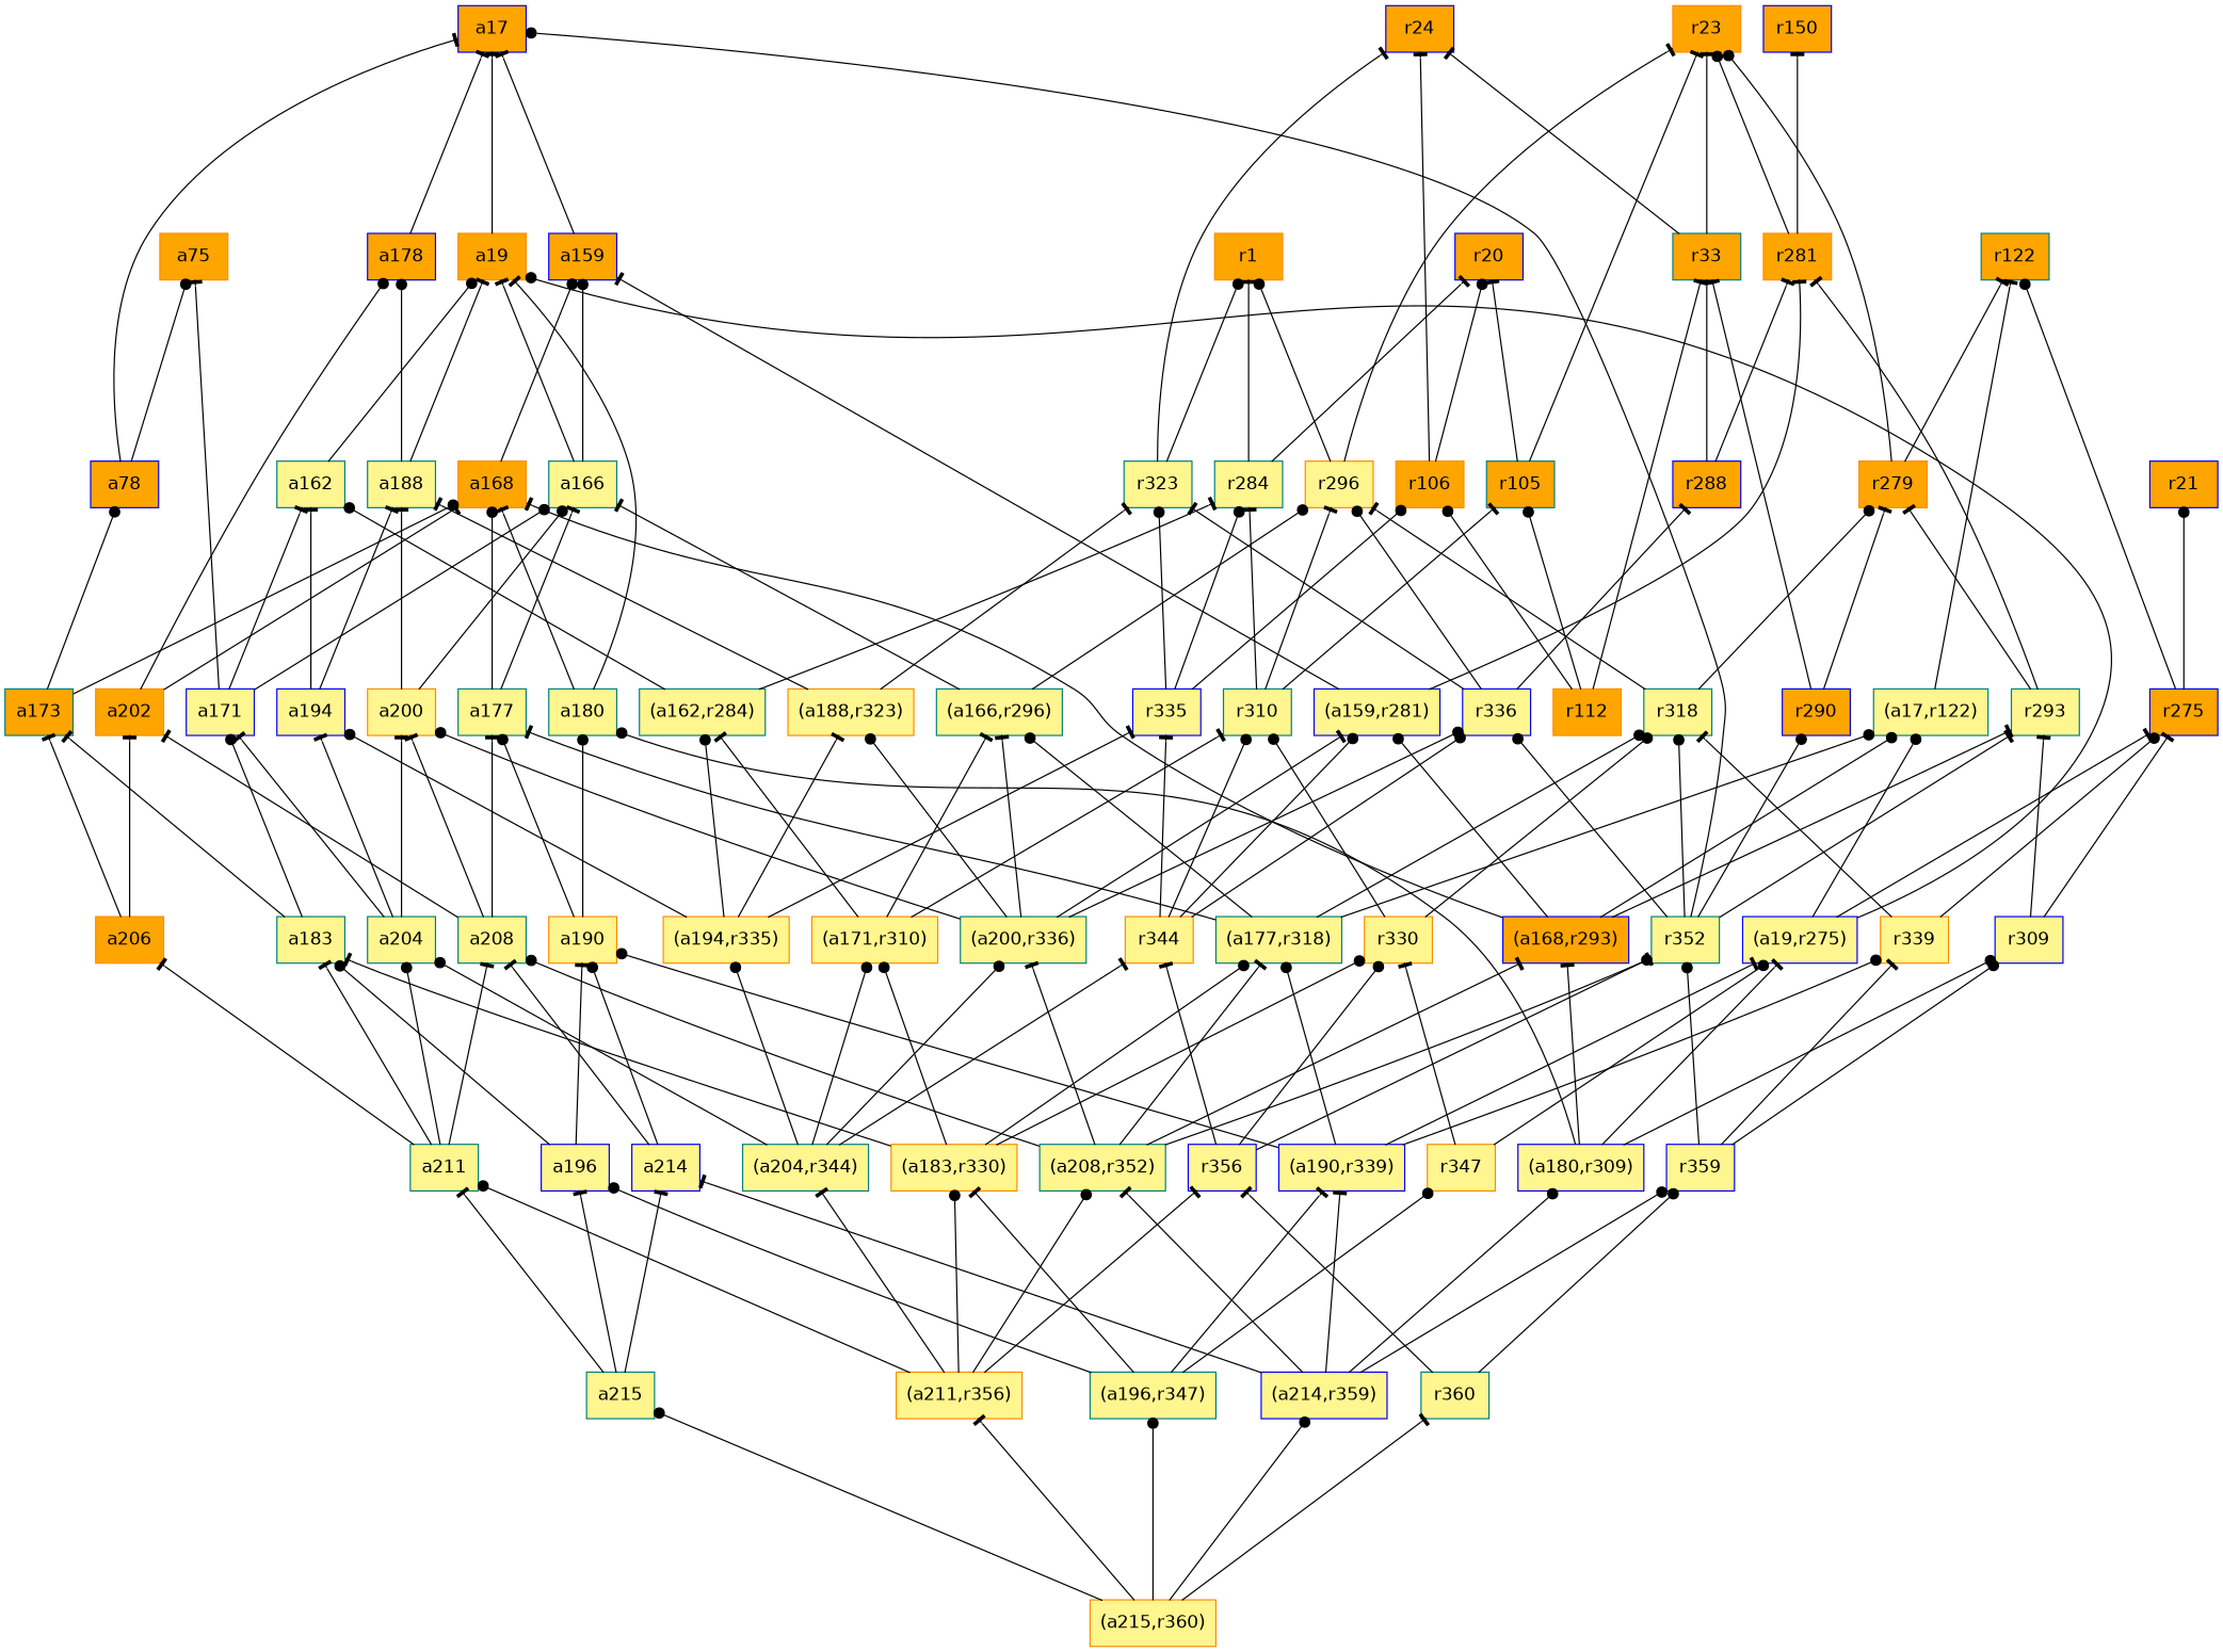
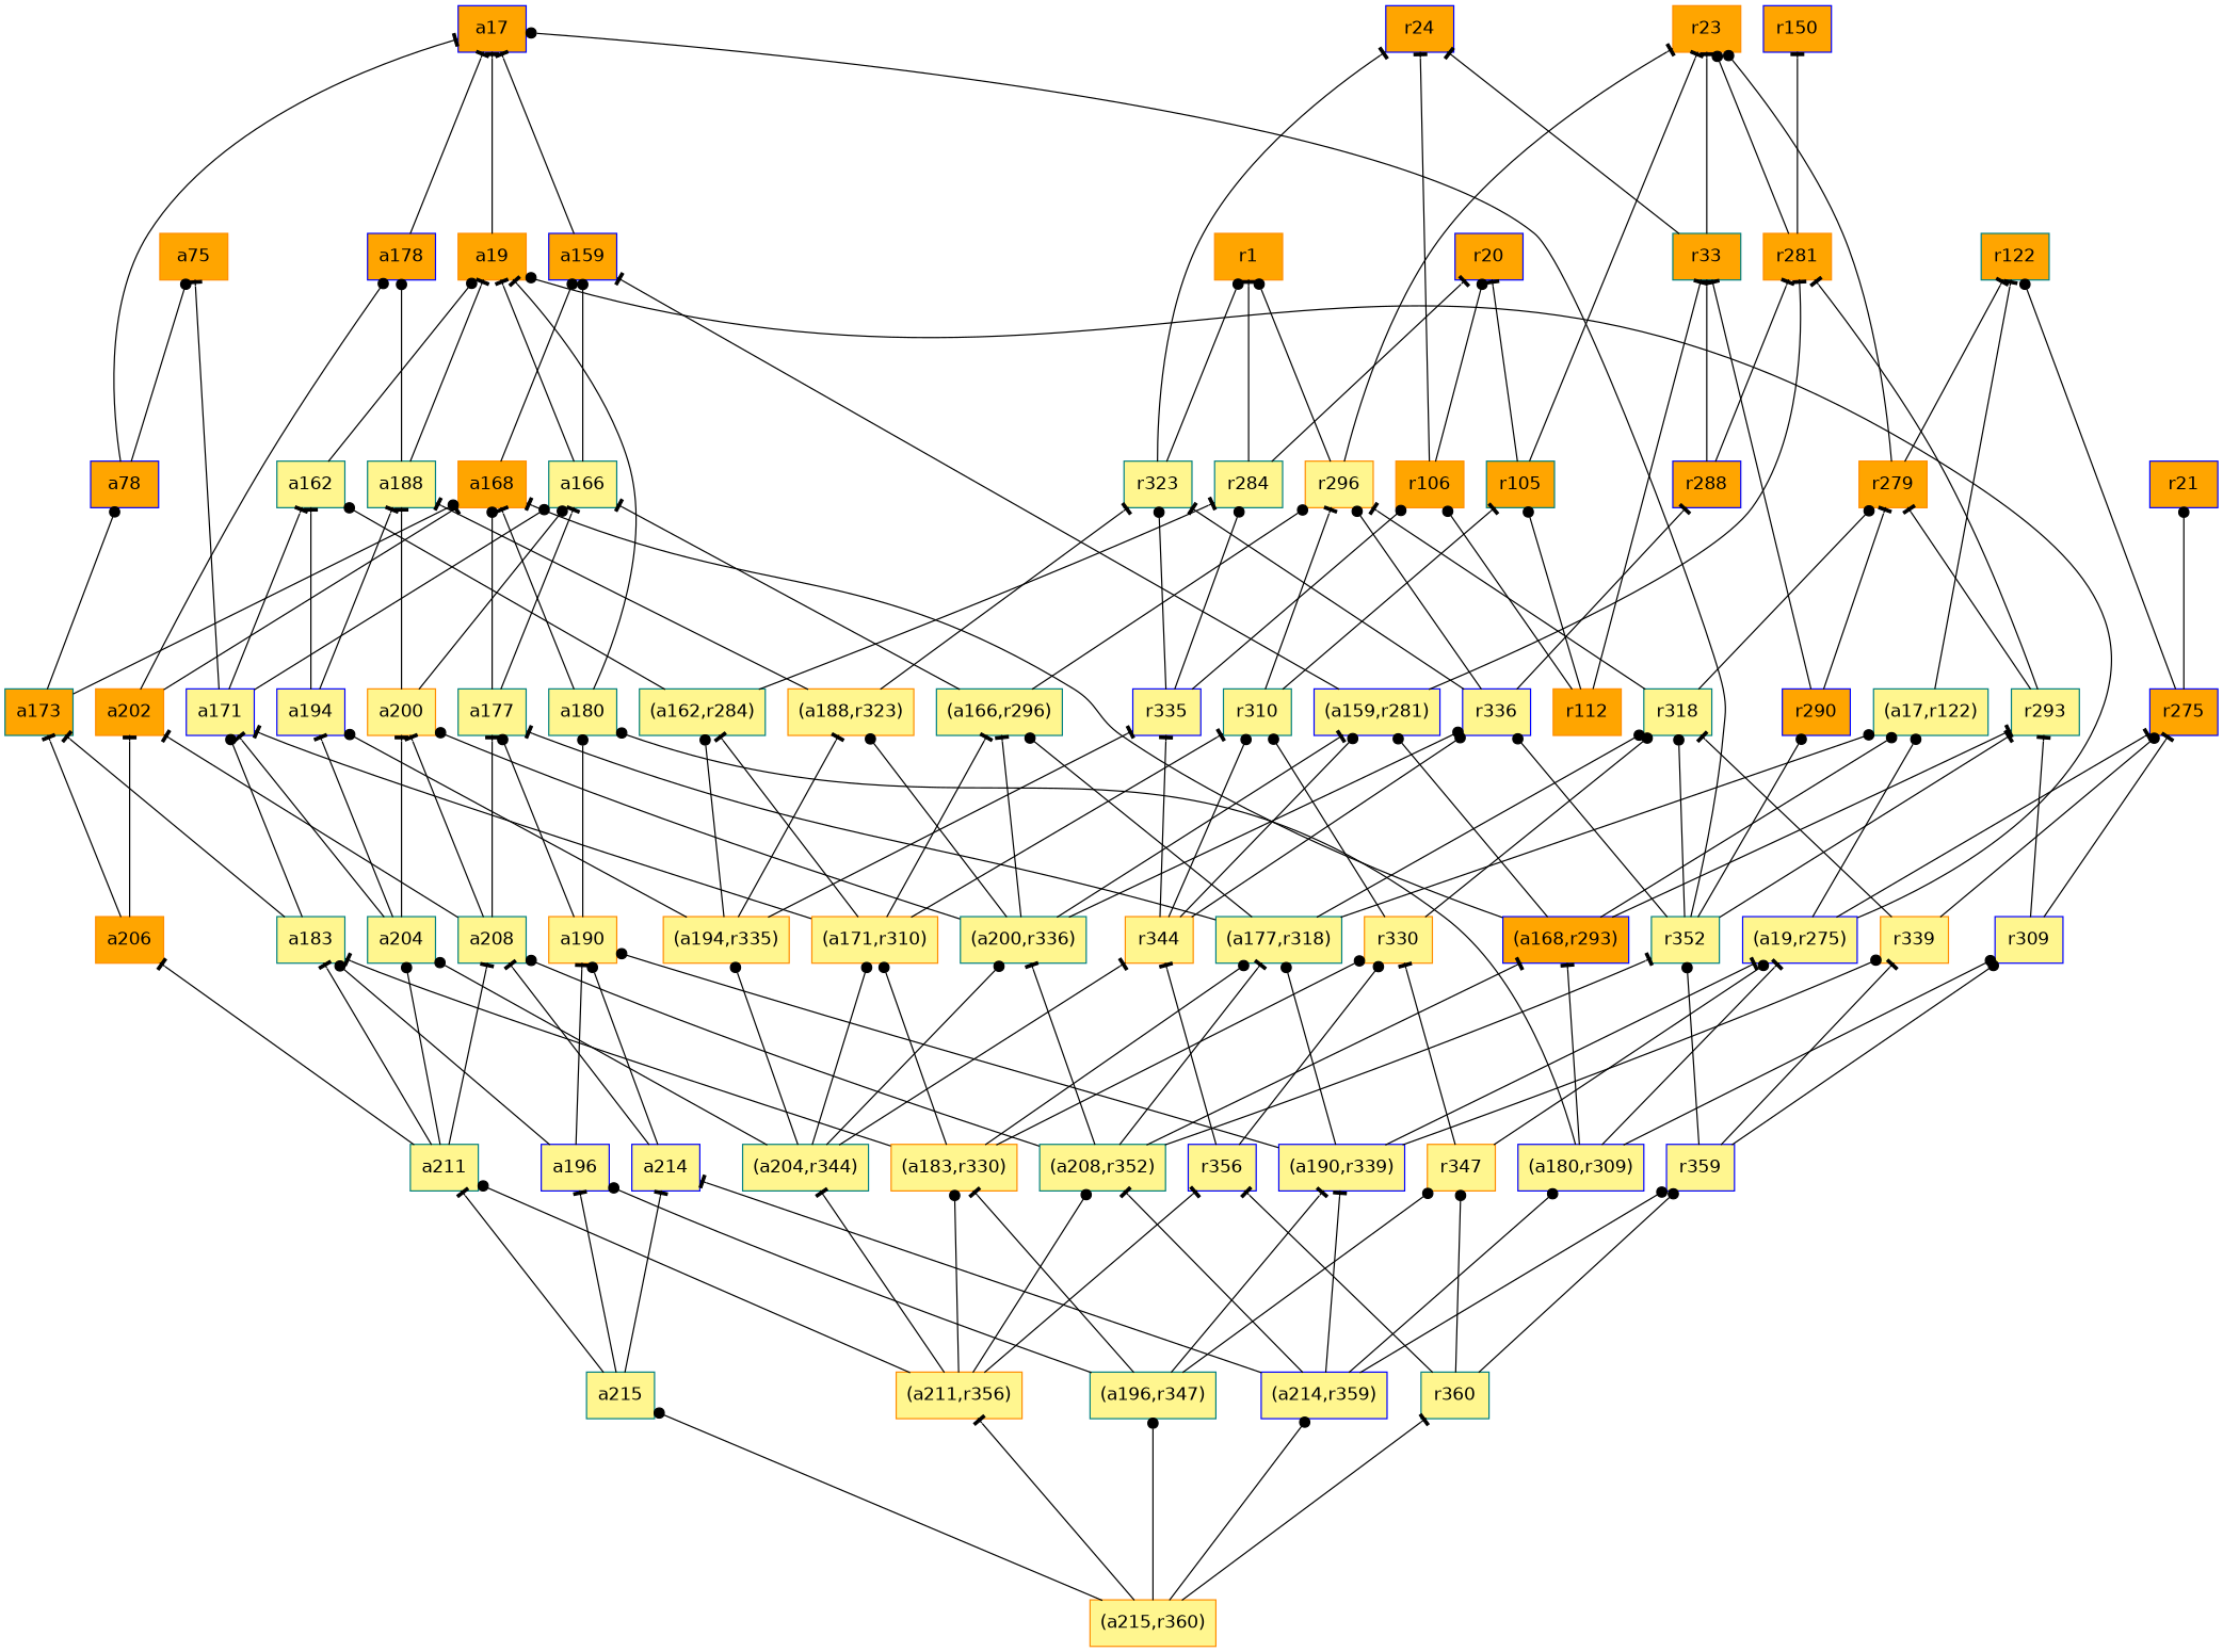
  digraph {
    fontname="DejaVu Sans"
    rankdir=BT
    ranksep=2.0
    node [color=teal fillcolor=khaki1 fontname="DejaVu Sans" shape=record style=filled]
    edge [arrowhead=tee fontname="DejaVu Sans"]
    n1 [label="{a211}"]
    n2 [label="{a204}"]
    n3 [color=darkorange fillcolor=orange label="{a206}"]
    n4 [label="{a183}"]
    n5 [label="{a208}"]
    n6 [color=darkorange label="{a200}"]
    n7 [color=blue label="{a194}"]
    n8 [color=blue label="{a171}"]
    n9 [fillcolor=orange label="{a173}"]
    n10 [color=darkorange fillcolor=orange label="{a202}"]
    n11 [label="{a177}"]
    n12 [label="{(a200,r336)}"]
    n13 [color=blue label="{(a159,r281)}"]
    n14 [label="{(a166,r296)}"]
    n15 [color=blue label="{r336}"]
    n16 [color=darkorange label="{(a188,r323)}"]
    n17 [color=blue fillcolor=orange label="{a159}"]
    n18 [color=darkorange fillcolor=orange label="{r281}"]
    n19 [label="{a166}"]
    n20 [color=darkorange label="{r296}"]
    n21 [label="{r323}"]
    n22 [color=blue fillcolor=orange label="{r288}"]
    n23 [label="{a188}"]
    n24 [color=darkorange label="{r330}"]
    n25 [label="{r310}"]
    n26 [label="{r318}"]
    n27 [label="{r284}"]
    n28 [fillcolor=orange label="{r105}"]
    n29 [color=darkorange fillcolor=orange label="{r279}"]
    n30 [color=blue fillcolor=orange label="{r290}"]
    n31 [fillcolor=orange label="{r33}"]
    n32 [fillcolor=orange label="{r122}"]
    n33 [color=darkorange fillcolor=orange label="{r23}"]
    n34 [color=blue fillcolor=orange label="{r24}"]
    n35 [label="{a162}"]
    n36 [color=darkorange fillcolor=orange label="{a19}"]
    n37 [color=blue fillcolor=orange label="{a178}"]
    n38 [label="{(a204,r344)}"]
    n39 [color=darkorange label="{r344}"]
    n40 [color=darkorange label="{(a171,r310)}"]
    n41 [color=darkorange label="{(a194,r335)}"]
    n42 [color=blue label="{r335}"]
    n43 [label="{(a162,r284)}"]
    n44 [color=darkorange label="{a190}"]
    n45 [label="{a180}"]
    n46 [color=darkorange fillcolor=orange label="{a168}"]
    n47 [color=blue fillcolor=orange label="{a17}"]
    n48 [color=blue label="{(a180,r309)}"]
    n49 [color=blue label="{r309}"]
    n50 [color=blue label="{(a19,r275)}"]
    n51 [color=blue fillcolor=orange label="{(a168,r293)}"]
    n52 [color=blue fillcolor=orange label="{r275}"]
    n53 [label="{r293}"]
    n54 [label="{(a17,r122)}"]
    n55 [color=blue fillcolor=orange label="{r21}"]
    n56 [color=blue fillcolor=orange label="{r20}"]
    n57 [color=darkorange fillcolor=orange label="{r1}"]
    n58 [color=darkorange label="{(a211,r356)}"]
    n59 [color=blue label="{r356}"]
    n60 [color=darkorange label="{(a183,r330)}"]
    n61 [label="{(a208,r352)}"]
    n62 [label="{r352}"]
    n63 [label="{(a177,r318)}"]
    n64 [color=darkorange fillcolor=orange label="{r106}"]
    n65 [color=blue fillcolor=orange label="{r150}"]
    n66 [color=blue fillcolor=orange label="{a78}"]
    n67 [color=darkorange fillcolor=orange label="{a75}"]
    n68 [color=darkorange label="{(a215,r360)}"]
    n69 [label="{(a196,r347)}"]
    n70 [label="{a215}"]
    n71 [color=blue label="{(a214,r359)}"]
    n72 [label="{r360}"]
    n73 [color=blue label="{a196}"]
    n74 [color=darkorange label="{r347}"]
    n75 [color=blue label="{(a190,r339)}"]
    n76 [color=blue label="{a214}"]
    n77 [color=blue label="{r359}"]
    n78 [color=darkorange label="{r339}"]
    n79 [color=darkorange fillcolor=orange label="{r112}"]
    n1 -> n2 [arrowhead=dot]
    n1 -> n3
    n1 -> n4
    n1 -> n5
    n2 -> n6
    n2 -> n7
    n2 -> n8
    n3 -> n9
    n3 -> n10
    n4 -> n8 [arrowhead=dot]
    n4 -> n9
    n5 -> n6
    n5 -> n10
    n5 -> n11
    n6 -> n19 [arrowhead=dot]
    n6 -> n23
    n7 -> n23
    n7 -> n35
    n8 -> n19 [arrowhead=dot]
    n8 -> n35
    n8 -> n67
    n9 -> n46 [arrowhead=dot]
    n9 -> n66 [arrowhead=dot]
    n10 -> n37 [arrowhead=dot]
    n10 -> n46
    n11 -> n19
    n11 -> n46 [arrowhead=dot]
    n12 -> n6 [arrowhead=dot]
    n12 -> n13
    n12 -> n14
    n12 -> n15 [arrowhead=dot]
    n12 -> n16 [arrowhead=dot]
    n13 -> n17
    n13 -> n18
    n14 -> n19
    n14 -> n20 [arrowhead=dot]
    n15 -> n20 [arrowhead=dot]
    n15 -> n21
    n15 -> n22
    n16 -> n21
    n16 -> n23
    n17 -> n47
    n18 -> n33 [arrowhead=dot]
    n18 -> n65
    n19 -> n17 [arrowhead=dot]
    n19 -> n36
    n20 -> n33
    n20 -> n57 [arrowhead=dot]
    n21 -> n34
    n21 -> n57 [arrowhead=dot]
    n22 -> n18
    n22 -> n31
    n23 -> n36
    n23 -> n37 [arrowhead=dot]
    n24 -> n25 [arrowhead=dot]
    n24 -> n26 [arrowhead=dot]
    n25 -> n20
-   n25 -> n27
    n25 -> n28
    n26 -> n20
    n26 -> n29 [arrowhead=dot]
    n27 -> n56
    n27 -> n57
    n28 -> n33
    n28 -> n56
    n29 -> n32
    n29 -> n33 [arrowhead=dot]
    n30 -> n29
    n30 -> n31
    n31 -> n33
    n31 -> n34
    n35 -> n36 [arrowhead=dot]
    n36 -> n47
    n37 -> n47
    n38 -> n2 [arrowhead=dot]
    n38 -> n12 [arrowhead=dot]
    n38 -> n39
    n38 -> n40 [arrowhead=dot]
    n38 -> n41 [arrowhead=dot]
    n39 -> n13 [arrowhead=dot]
    n39 -> n15 [arrowhead=dot]
    n39 -> n25 [arrowhead=dot]
    n39 -> n42
+   n40 -> n8
    n40 -> n14
    n40 -> n25
    n40 -> n43
    n41 -> n7 [arrowhead=dot]
    n41 -> n16
    n41 -> n42
    n41 -> n43 [arrowhead=dot]
    n42 -> n21 [arrowhead=dot]
    n42 -> n27 [arrowhead=dot]
    n42 -> n64 [arrowhead=dot]
    n43 -> n27
    n43 -> n35 [arrowhead=dot]
    n44 -> n11 [arrowhead=dot]
    n44 -> n45 [arrowhead=dot]
    n45 -> n36
    n45 -> n46
    n46 -> n17 [arrowhead=dot]
    n48 -> n45 [arrowhead=dot]
    n48 -> n49 [arrowhead=dot]
    n48 -> n50
    n48 -> n51
    n49 -> n52
    n49 -> n53
    n50 -> n36 [arrowhead=dot]
    n50 -> n52
    n50 -> n54 [arrowhead=dot]
    n51 -> n13 [arrowhead=dot]
    n51 -> n46
    n51 -> n53
    n51 -> n54 [arrowhead=dot]
    n52 -> n32 [arrowhead=dot]
    n52 -> n55 [arrowhead=dot]
    n53 -> n18
    n53 -> n29
    n54 -> n32
    n58 -> n1 [arrowhead=dot]
    n58 -> n38
    n58 -> n59
    n58 -> n60 [arrowhead=dot]
    n58 -> n61 [arrowhead=dot]
    n59 -> n24 [arrowhead=dot]
    n59 -> n39
-   n59 -> n62 [arrowhead=dot]
    n60 -> n4
    n60 -> n24 [arrowhead=dot]
    n60 -> n40 [arrowhead=dot]
    n60 -> n63 [arrowhead=dot]
    n61 -> n5 [arrowhead=dot]
    n61 -> n12
    n61 -> n51
    n61 -> n62
    n61 -> n63
    n62 -> n15 [arrowhead=dot]
    n62 -> n26 [arrowhead=dot]
    n62 -> n30 [arrowhead=dot]
    n62 -> n47 [arrowhead=dot]
    n62 -> n53
    n63 -> n11
    n63 -> n14 [arrowhead=dot]
    n63 -> n26 [arrowhead=dot]
    n63 -> n54 [arrowhead=dot]
    n64 -> n34
    n64 -> n56 [arrowhead=dot]
    n66 -> n47
    n66 -> n67 [arrowhead=dot]
    n68 -> n58
    n68 -> n69 [arrowhead=dot]
    n68 -> n70 [arrowhead=dot]
    n68 -> n71 [arrowhead=dot]
    n68 -> n72
    n69 -> n60
    n69 -> n73 [arrowhead=dot]
    n69 -> n74 [arrowhead=dot]
    n69 -> n75
    n70 -> n1
    n70 -> n73
    n70 -> n76
    n71 -> n48 [arrowhead=dot]
    n71 -> n61
    n71 -> n75
    n71 -> n76
    n71 -> n77 [arrowhead=dot]
    n72 -> n59
+   n72 -> n74 [arrowhead=dot]
    n72 -> n77 [arrowhead=dot]
    n73 -> n4 [arrowhead=dot]
    n73 -> n44
    n74 -> n24
    n74 -> n50 [arrowhead=dot]
    n75 -> n44 [arrowhead=dot]
    n75 -> n50
    n75 -> n63 [arrowhead=dot]
    n75 -> n78 [arrowhead=dot]
    n76 -> n5
    n76 -> n44 [arrowhead=dot]
    n77 -> n49 [arrowhead=dot]
    n77 -> n62 [arrowhead=dot]
    n77 -> n78
    n78 -> n26
    n78 -> n52 [arrowhead=dot]
    n79 -> n28 [arrowhead=dot]
    n79 -> n31
    n79 -> n64 [arrowhead=dot]
  }
